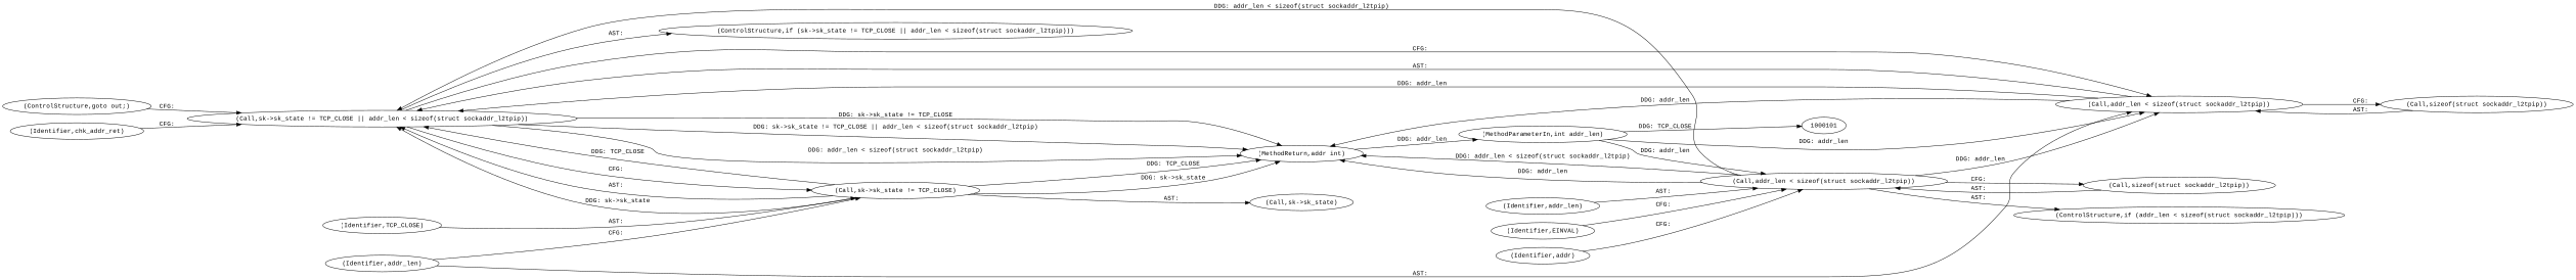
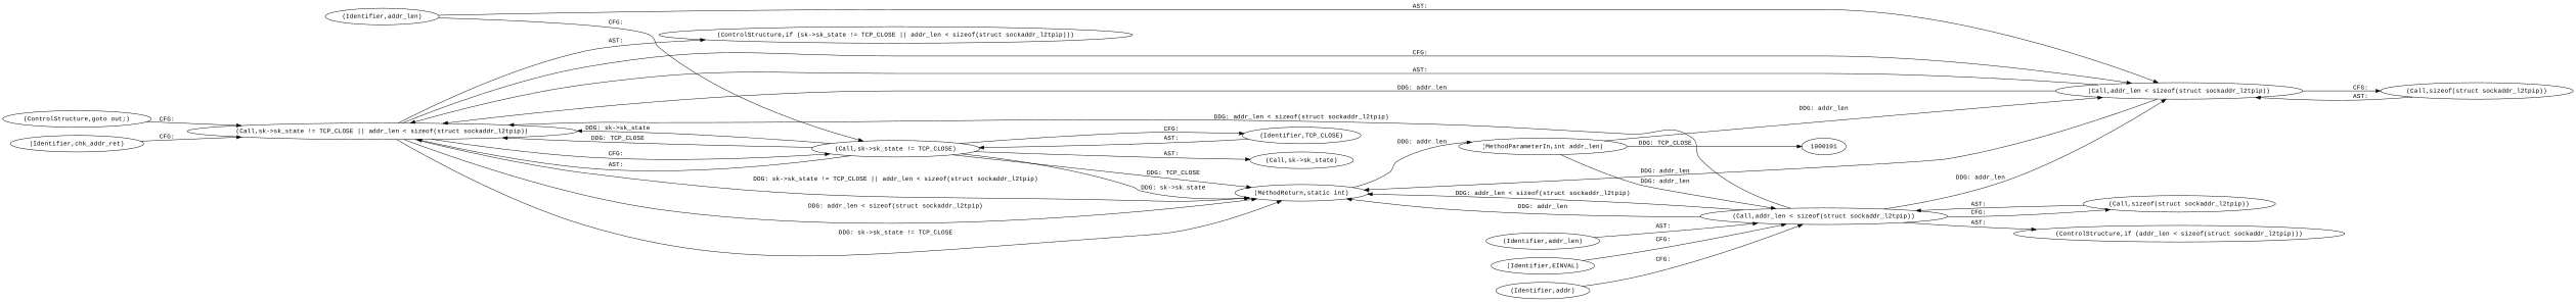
  digraph {
    fontname="Liberation Mono"
    rankdir=LR
    node [fontname="Liberation Mono"]
    edge [fontname="Liberation Mono"]
    n1 [label="(Call,sk->sk_state != TCP_CLOSE || addr_len < sizeof(struct sockaddr_l2tpip))"]
    n2 [label="(Call,sk->sk_state != TCP_CLOSE)"]
    n3 [label="(Call,addr_len < sizeof(struct sockaddr_l2tpip))"]
    n4 [label="(ControlStructure,if (sk->sk_state != TCP_CLOSE || addr_len < sizeof(struct sockaddr_l2tpip)))"]
-   n5 [label="(MethodReturn,addr int)"]
+   n5 [label="(MethodReturn,static int)"]
    n6 [label="(Identifier,TCP_CLOSE)"]
    n7 [label="(Call,sk->sk_state)"]
    n8 [label="(Call,sizeof(struct sockaddr_l2tpip))"]
    n9 [label="(MethodParameterIn,int addr_len)"]
    n10 [label="(Call,addr_len < sizeof(struct sockaddr_l2tpip))"]
    n11 [label="(ControlStructure,if (addr_len < sizeof(struct sockaddr_l2tpip)))"]
    n12 [label="(Call,sizeof(struct sockaddr_l2tpip))"]
    1000101
    n14 [label="(Identifier,addr_len)"]
    n15 [label="(ControlStructure,goto out;)"]
    n16 [label="(Identifier,EINVAL)"]
    n17 [label="(Identifier,chk_addr_ret)"]
    n18 [label="(Identifier,addr_len)"]
    n19 [label="(Identifier,addr)"]
    n1 -> n2 [label="CFG: "]
    n1 -> n3 [label="CFG: "]
    n1 -> n4 [label="AST: "]
    n1 -> n5 [label="DDG: sk->sk_state != TCP_CLOSE"]
    n1 -> n5 [label="DDG: sk->sk_state != TCP_CLOSE || addr_len < sizeof(struct sockaddr_l2tpip)"]
    n1 -> n5 [label="DDG: addr_len < sizeof(struct sockaddr_l2tpip)"]
    n2 -> n1 [label="AST: "]
    n2 -> n1 [label="DDG: sk->sk_state"]
    n2 -> n1 [label="DDG: TCP_CLOSE"]
    n2 -> n5 [label="DDG: TCP_CLOSE"]
    n2 -> n5 [label="DDG: sk->sk_state"]
+   n2 -> n6 [label="CFG: "]
    n2 -> n7 [label="AST: "]
    n3 -> n1 [label="AST: "]
    n3 -> n1 [label="DDG: addr_len"]
    n3 -> n5 [label="DDG: addr_len"]
    n3 -> n8 [label="CFG: "]
    n5 -> n9 [label="DDG: addr_len"]
    n6 -> n2 [label="AST: "]
    n8 -> n3 [label="AST: "]
    n9 -> n3 [label="DDG: addr_len"]
    n9 -> n10 [label="DDG: addr_len"]
    n9 -> 1000101 [label="DDG: TCP_CLOSE"]
    n10 -> n1 [label="DDG: addr_len < sizeof(struct sockaddr_l2tpip)"]
    n10 -> n3 [label="DDG: addr_len"]
    n10 -> n5 [label="DDG: addr_len"]
    n10 -> n5 [label="DDG: addr_len < sizeof(struct sockaddr_l2tpip)"]
    n10 -> n11 [label="AST: "]
    n10 -> n12 [label="CFG: "]
    n12 -> n10 [label="AST: "]
    n14 -> n10 [label="AST: "]
    n15 -> n1 [label="CFG: "]
    n16 -> n10 [label="CFG: "]
    n17 -> n1 [label="CFG: "]
    n18 -> n2 [label="CFG: "]
    n18 -> n3 [label="AST: "]
    n19 -> n10 [label="CFG: "]
  }
